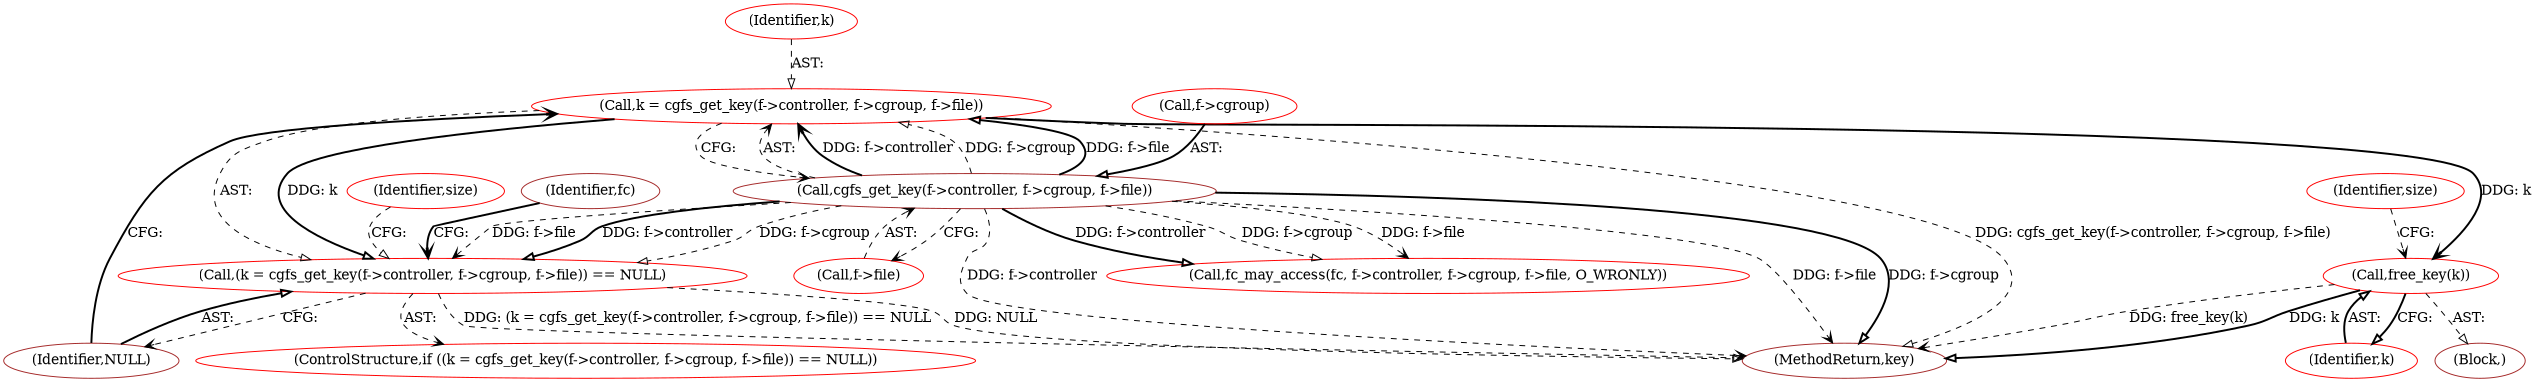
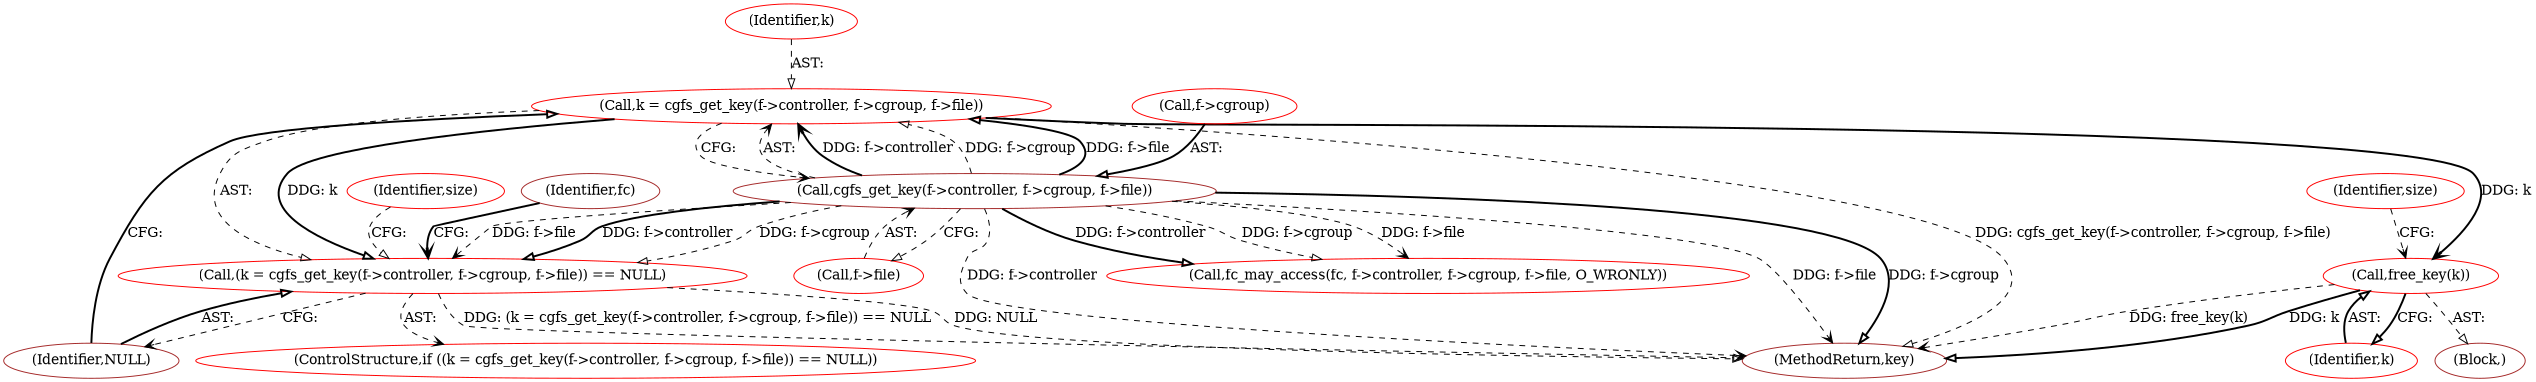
  digraph {
    node [color=red]
    edge [arrowhead=onormal style=dashed]
    n1 [label="(Call,k = cgfs_get_key(f->controller, f->cgroup, f->file))"]
    n2 [color=brown label="(Call,cgfs_get_key(f->controller, f->cgroup, f->file))"]
    n3 [label="(Call,(k = cgfs_get_key(f->controller, f->cgroup, f->file)) == NULL)"]
    n4 [label="(Call,free_key(k))"]
    n5 [color=brown label="(MethodReturn,key)"]
    n6 [label="(Call,f->file)"]
    n7 [label="(Call,fc_may_access(fc, f->controller, f->cgroup, f->file, O_WRONLY))"]
    n8 [label="(ControlStructure,if ((k = cgfs_get_key(f->controller, f->cgroup, f->file)) == NULL))"]
    n9 [color=brown label="(Identifier,NULL)"]
    n10 [label="(Identifier,k)"]
    n11 [color=brown label="(Block,)"]
    n12 [label="(Identifier,k)"]
    n13 [label="(Call,f->cgroup)"]
    n14 [label="(Identifier,size)"]
    n15 [label="(Identifier,size)"]
    n16 [color=brown label="(Identifier,fc)"]
    n1 -> n2 [arrowhead=vee label="CFG: "]
    n1 -> n3 [label="AST: "]
    n1 -> n3 [label="DDG: k" style=bold]
    n1 -> n4 [arrowhead=vee label="DDG: k" style=bold]
    n1 -> n5 [label="DDG: cgfs_get_key(f->controller, f->cgroup, f->file)"]
    n2 -> n1 [arrowhead=vee label="AST: "]
    n2 -> n1 [arrowhead=vee label="DDG: f->controller" style=bold]
    n2 -> n1 [label="DDG: f->cgroup"]
    n2 -> n1 [label="DDG: f->file" style=bold]
    n2 -> n3 [label="DDG: f->controller" style=bold]
    n2 -> n3 [label="DDG: f->cgroup"]
    n2 -> n3 [arrowhead=vee label="DDG: f->file"]
    n2 -> n5 [arrowhead=vee label="DDG: f->controller"]
    n2 -> n5 [arrowhead=vee label="DDG: f->file"]
    n2 -> n5 [label="DDG: f->cgroup" style=bold]
-   n2 -> n6 [arrowhead=vee label="CFG: "]
+   n2 -> n6 [label="CFG: "]
    n2 -> n7 [label="DDG: f->controller" style=bold]
    n2 -> n7 [label="DDG: f->cgroup"]
    n2 -> n7 [arrowhead=vee label="DDG: f->file"]
    n3 -> n5 [label="DDG: (k = cgfs_get_key(f->controller, f->cgroup, f->file)) == NULL"]
    n3 -> n5 [label="DDG: NULL"]
    n3 -> n8 [arrowhead=vee label="AST: "]
    n3 -> n9 [arrowhead=vee label="CFG: "]
    n4 -> n5 [arrowhead=vee label="DDG: free_key(k)"]
    n4 -> n5 [label="DDG: k" style=bold]
    n4 -> n10 [label="CFG: " style=bold]
    n4 -> n11 [label="AST: "]
    n6 -> n2 [arrowhead=vee label="AST: "]
-   n9 -> n1 [arrowhead=vee label="CFG: " style=bold]
+   n9 -> n1 [label="CFG: " style=bold]
    n9 -> n3 [label="AST: " style=bold]
    n10 -> n4 [label="AST: " style=bold]
    n12 -> n1 [label="AST: "]
    n13 -> n2 [label="AST: " style=bold]
    n14 -> n3 [label="CFG: "]
    n15 -> n4 [arrowhead=vee label="CFG: "]
    n16 -> n3 [arrowhead=vee label="CFG: " style=bold]
  }
